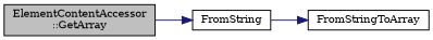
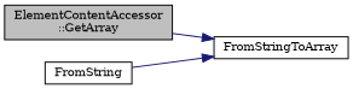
  digraph {
    fontname="DejaVu Serif"
    rankdir=LR
    node [color=black fillcolor=white fontname="DejaVu Serif" fontsize=10 shape=record style=filled]
    edge [color=midnightblue fontname="DejaVu Serif" fontsize=10 labelfontname=Helvetica labelfontsize=10 style=solid]
    n1 [fillcolor=grey75 fontcolor=black height=0.2 label="ElementContentAccessor\l::GetArray" width=0.4]
    n2 [height=0.2 label=FromStringToArray width=0.4]
    n3 [height=0.2 label=FromString width=0.4]
-   n1 -> n3
+   n1 -> n2
    n3 -> n2
  }
